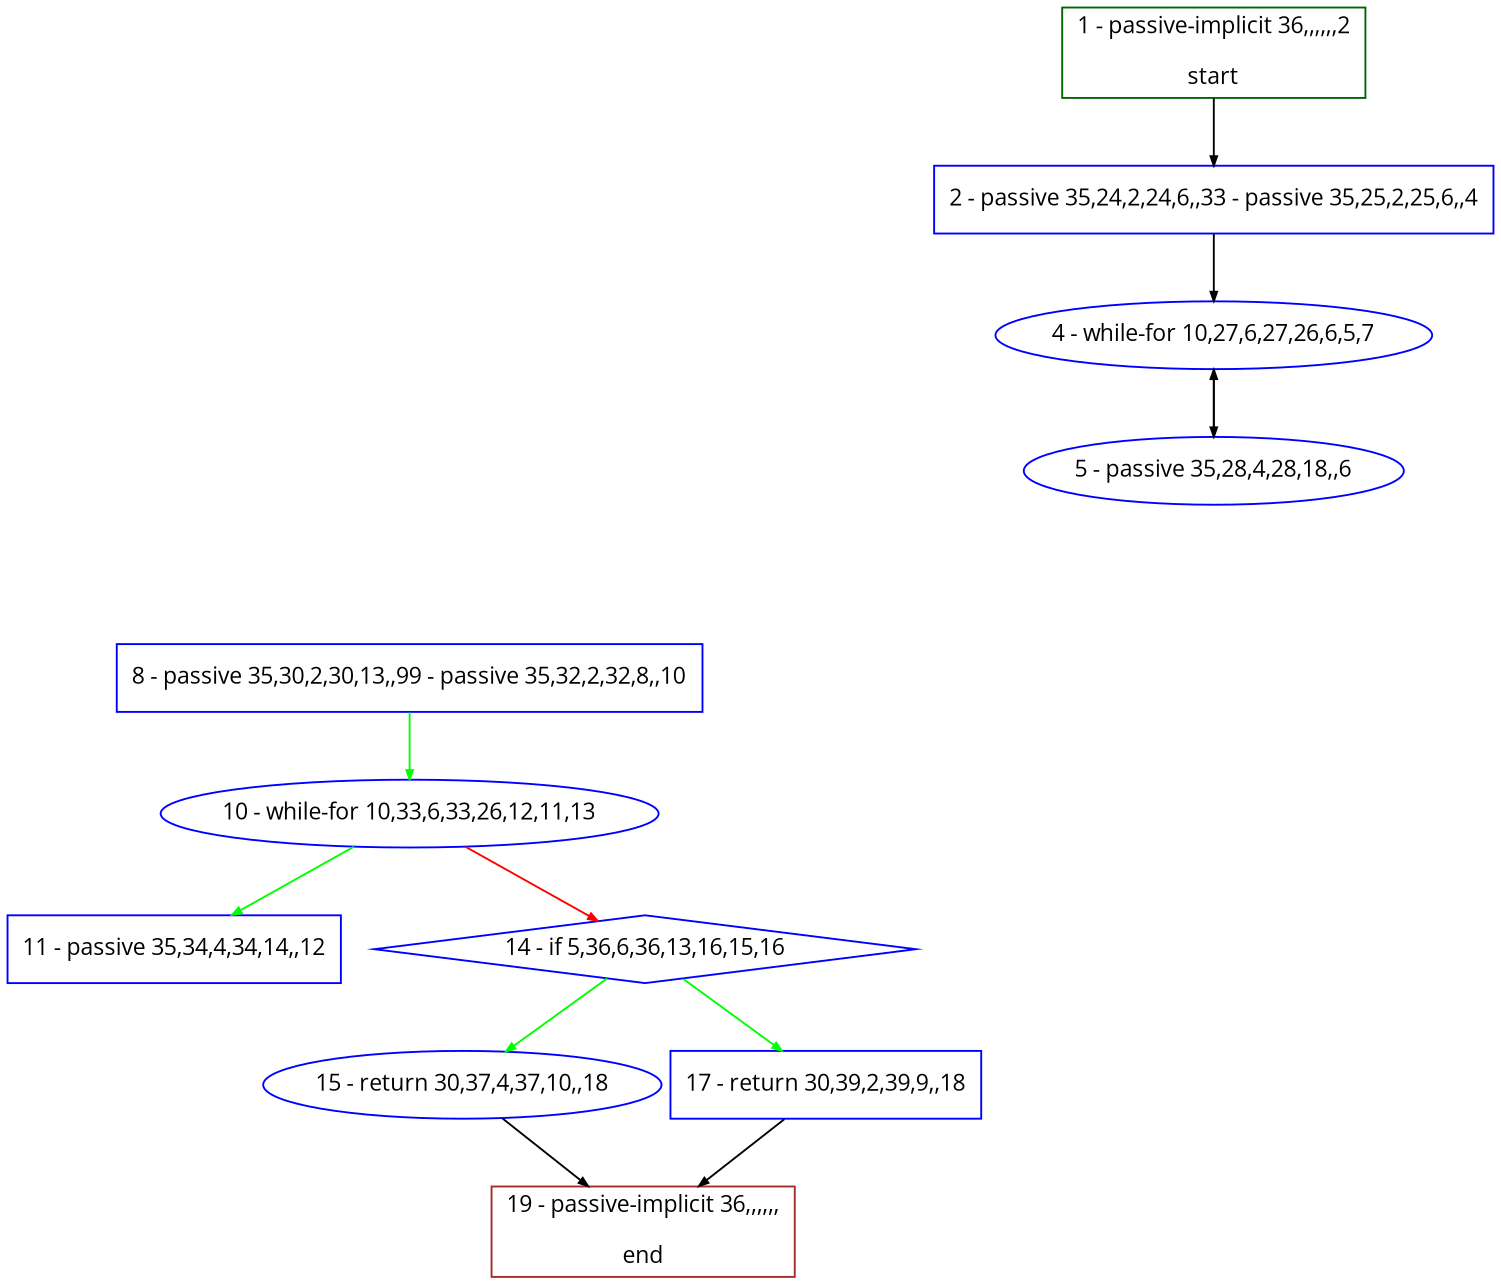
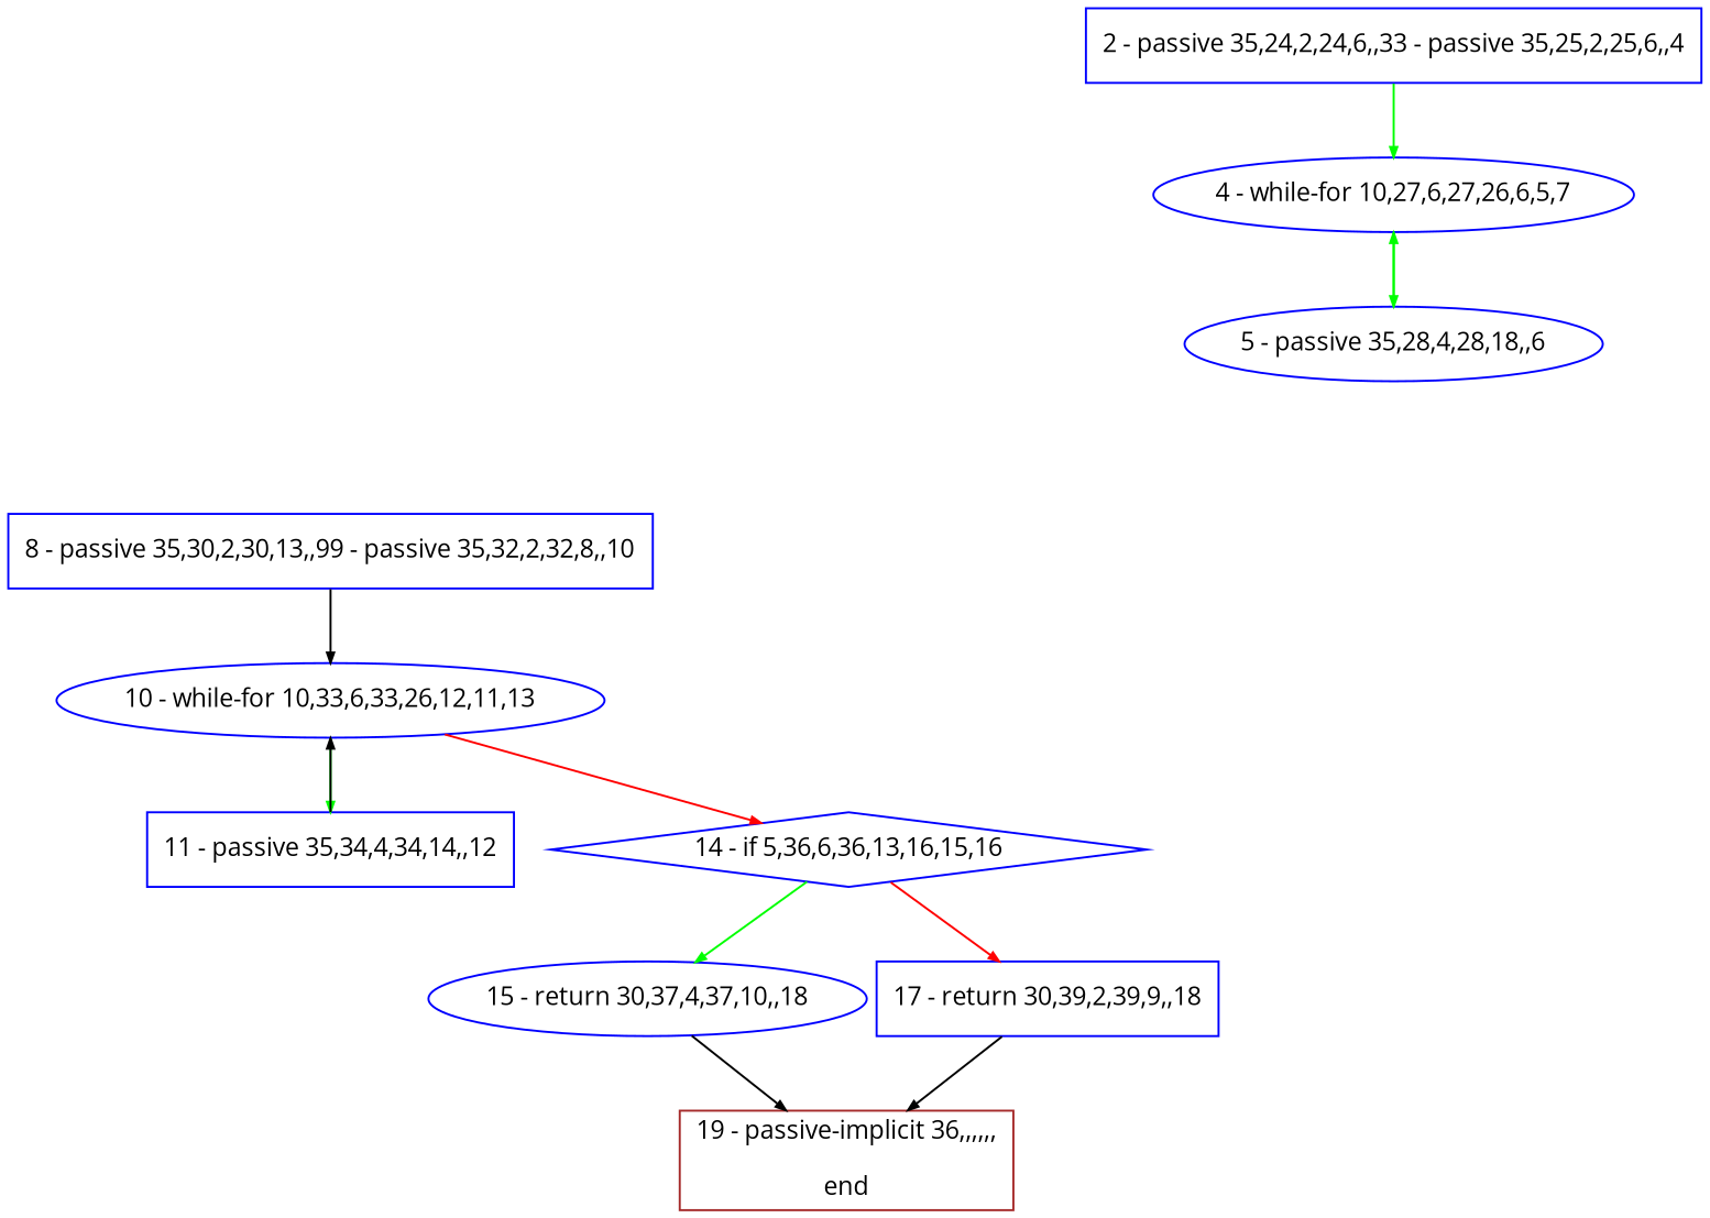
  digraph {
    bgcolor=white
    compound=true
    fillcolor="#FFFFCC"
    fontname="Open Sans"
    fontsize=12
    pack=true
    packmode=clust
    style="rounded,filled"
    node [color="#0000ff" compound=true fillcolor="#ffffff" fixedsize=false fontname="Open Sans" fontsize=12 node_initialized=no shape=box style=filled]
    edge [arrowhead=normal arrowsize=0.5 arrowtail=none color="#000000" compound=true dir=forward fontcolor=black fontname="Open Sans" fontsize=12]
    n1 [label="2 - passive 35,24,2,24,6,,33 - passive 35,25,2,25,6,,4"]
    n2 [label="4 - while-for 10,27,6,27,26,6,5,7" shape=oval]
    n3 [label="5 - passive 35,28,4,28,18,,6" shape=ellipse]
-   n4 [color="#006400" label="1 - passive-implicit 36,,,,,,2\n\nstart"]
    n5 [label="8 - passive 35,30,2,30,13,,99 - passive 35,32,2,32,8,,10"]
    n6 [label="10 - while-for 10,33,6,33,26,12,11,13" shape=oval]
    n7 [label="11 - passive 35,34,4,34,14,,12"]
    n8 [label="14 - if 5,36,6,36,13,16,15,16" shape=diamond]
    n9 [label="15 - return 30,37,4,37,10,,18" shape=ellipse]
    n10 [label="17 - return 30,39,2,39,9,,18"]
    n11 [color="#a52a2a" label="19 - passive-implicit 36,,,,,,\n\nend"]
-   n1 -> n2
-   n2 -> n3 [label=yes]
-   n3 -> n2
-   n4 -> n1
-   n5 -> n6 [color="#00ff00"]
+   n1 -> n2 [color="#00ff00"]
+   n2 -> n3 [color="#00ff00" label=yes]
+   n3 -> n2 [color="#00ff00"]
+   n5 -> n6
    n6 -> n7 [color="#00ff00" label=yes]
    n6 -> n8 [color="#ff0000" label=no]
+   n7 -> n6
    n8 -> n9 [color="#00ff00" label=yes]
-   n8 -> n10 [color="#00ff00" label=no]
+   n8 -> n10 [color="#ff0000" label=no]
    n9 -> n11
    n10 -> n11
  }
